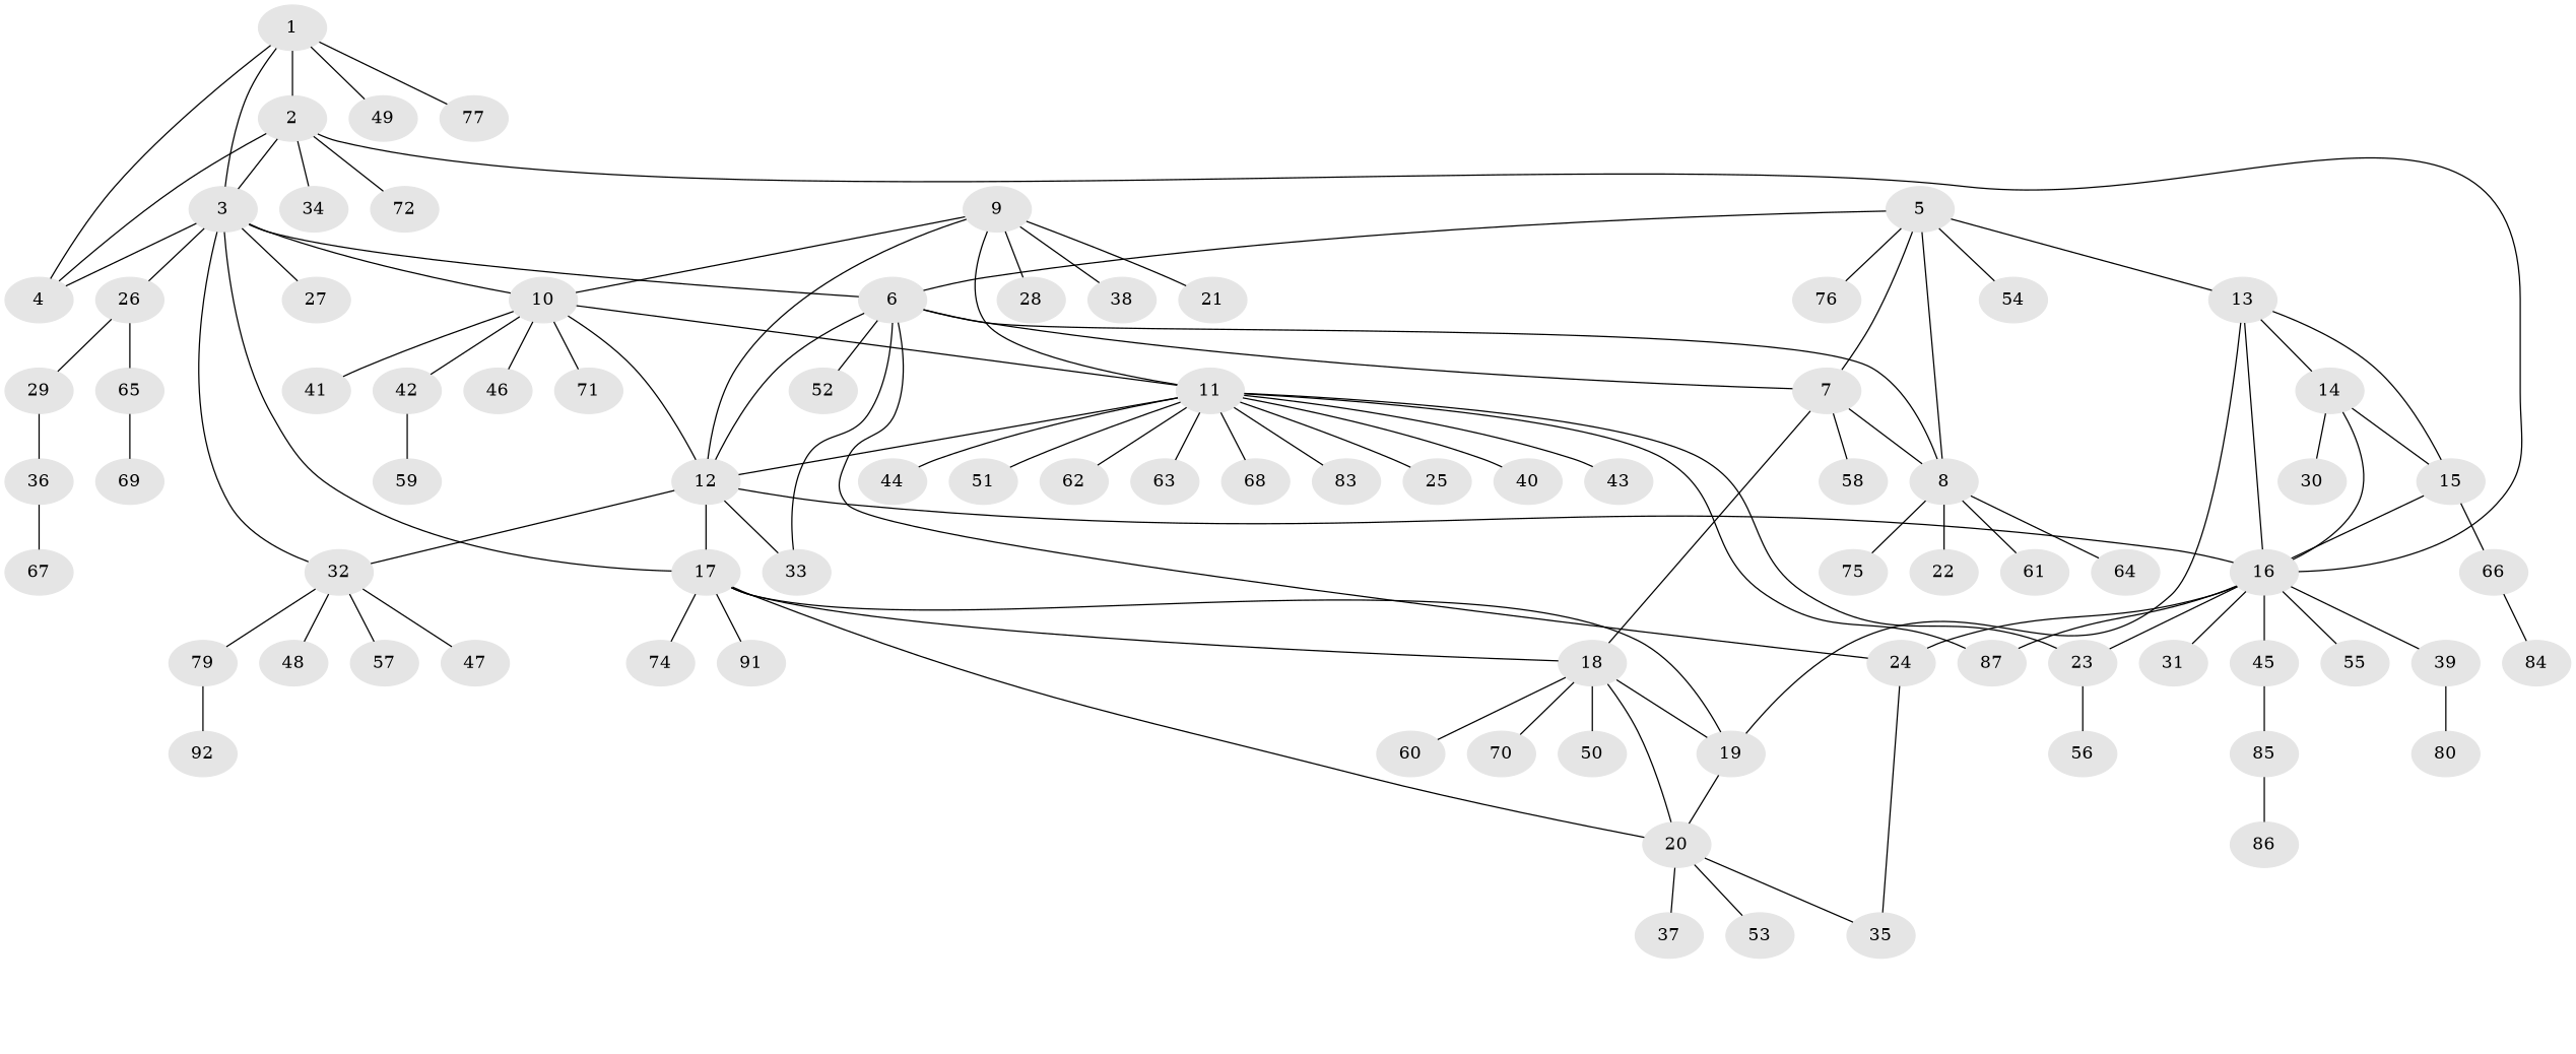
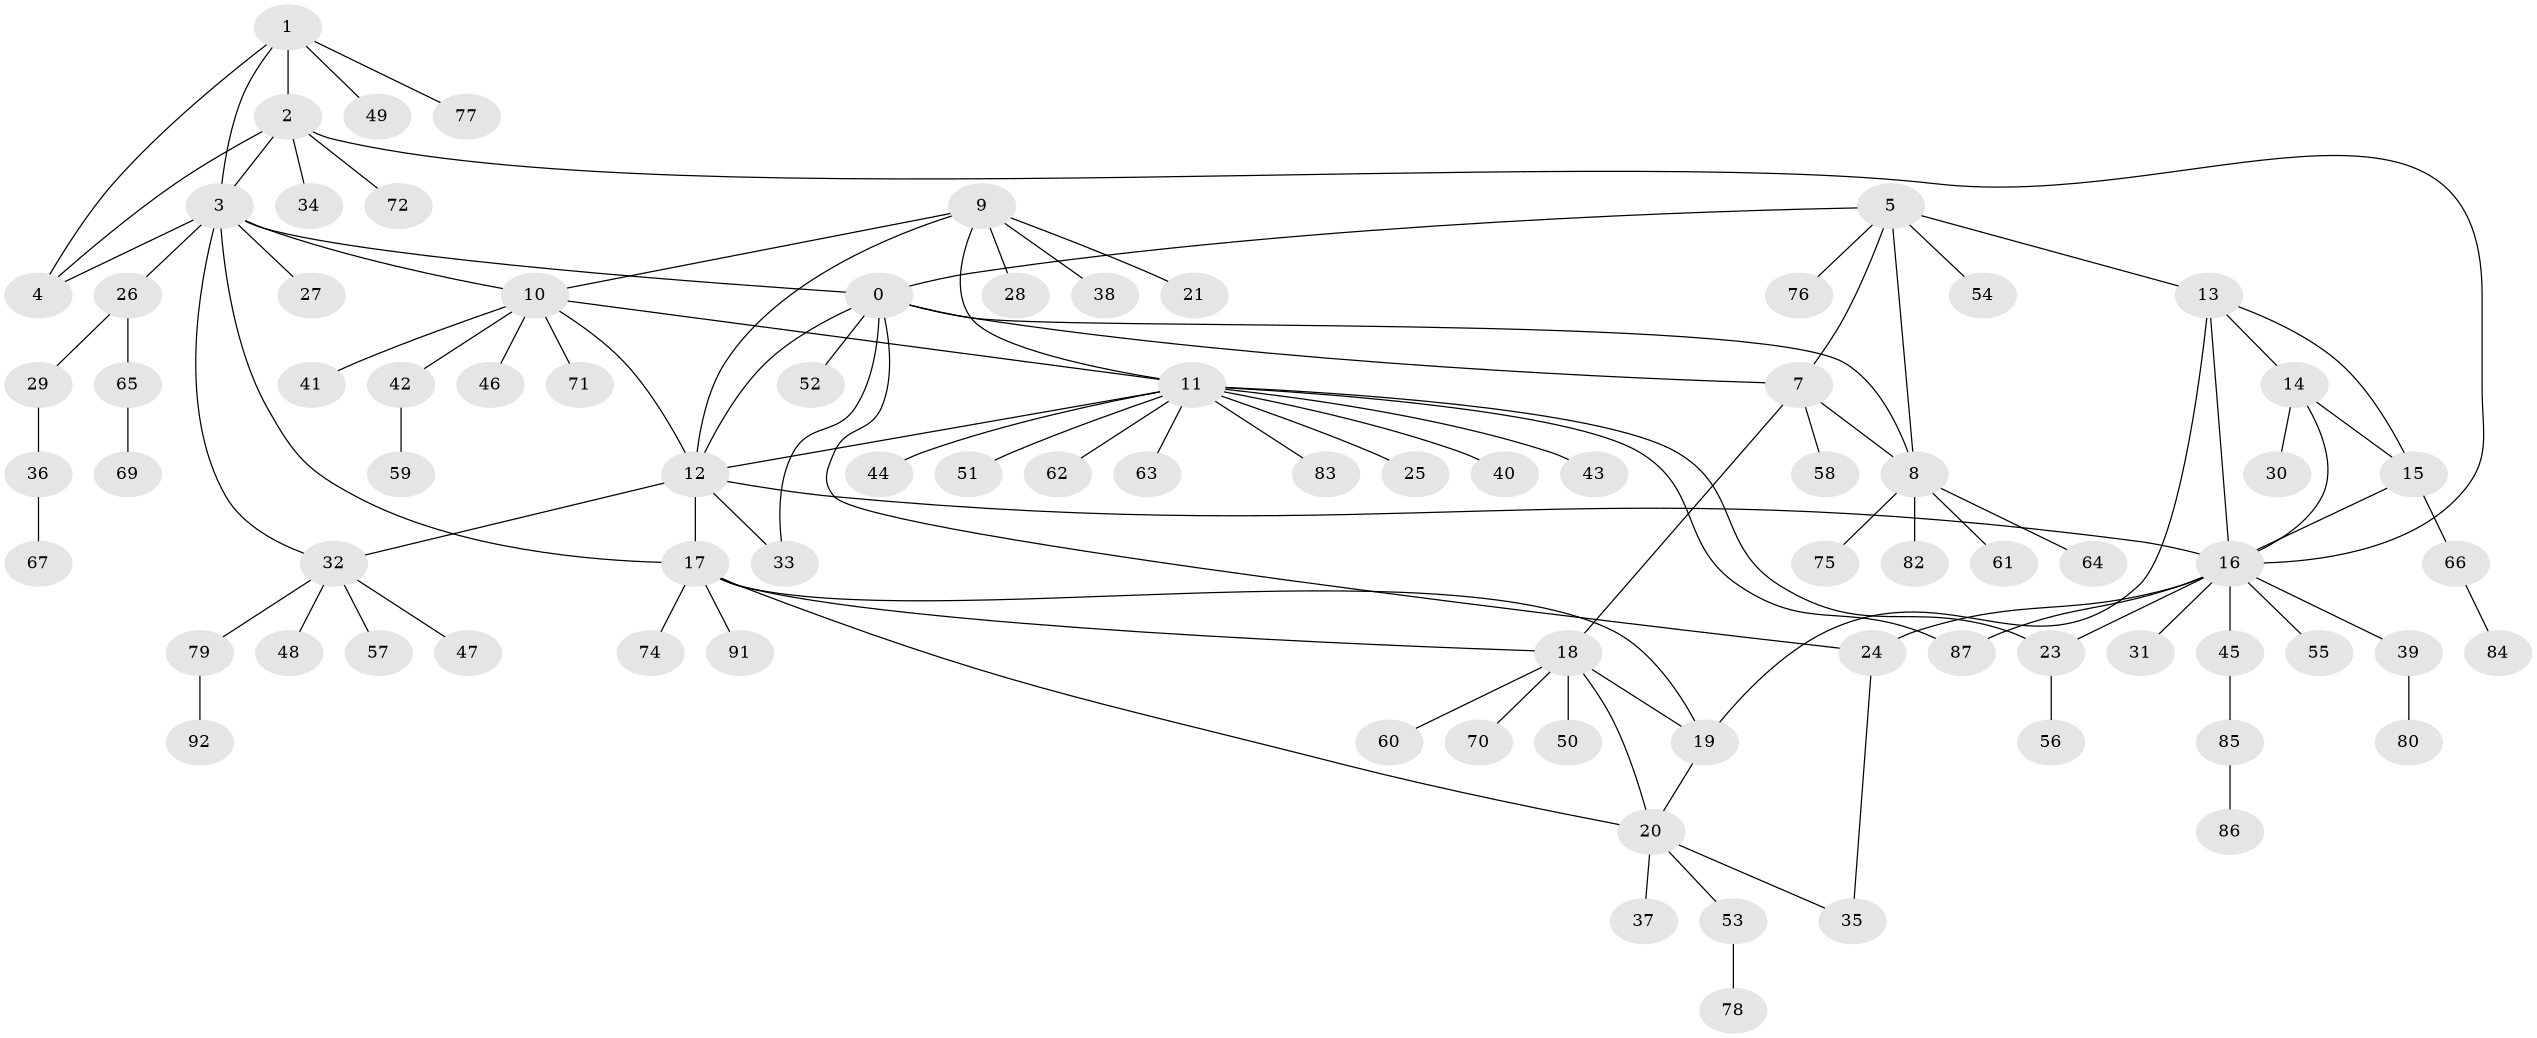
  graph {
    node [color=gray90 style=filled]
    1
    2
    3
    4
    49
    77
    16
    34
    72
-   6
+   6 [label=0]
    10
    17
    26
    27
    32
    24
    23
    87
    31
    39
    45
    55
    7
    8
    12
    33
    52
    11
    41
    42
    46
    71
    18
    19
    20
    74
    n37 [label=91]
    29
    65
    47
    48
    57
    79
    5
    13
    54
    76
    58
-   22
+   22 [label=82]
    61
    64
    75
    14
    15
    35
    50
    60
    70
    9
    21
    28
    38
    25
    40
    43
    44
    51
    62
    63
-   68
    83
    59
    56
    30
    66
    84
    80
    85
    37
    53
+   78
    36
    69
    67
    n85 [label=92]
    86
    1 -- 2
    1 -- 3
    1 -- 4
    1 -- 49
    1 -- 77
    2 -- 3
    2 -- 4
    2 -- 16
    2 -- 34
    2 -- 72
    3 -- 4
    3 -- 6
    3 -- 10
    3 -- 17
    3 -- 26
    3 -- 27
    3 -- 32
    16 -- 24
    16 -- 23
    16 -- 87
    16 -- 31
    16 -- 39
    16 -- 45
    16 -- 55
    6 -- 24
    6 -- 7
    6 -- 8
    6 -- 12
    6 -- 33
    6 -- 52
    10 -- 12
    10 -- 11
    10 -- 41
    10 -- 42
    10 -- 46
    10 -- 71
    17 -- 18
    17 -- 19
    17 -- 20
    17 -- 74
    17 -- n37
    26 -- 29
    26 -- 65
    32 -- 47
    32 -- 48
    32 -- 57
    32 -- 79
    24 -- 35
    23 -- 56
    39 -- 80
    45 -- 85
    7 -- 8
    7 -- 18
    7 -- 58
    8 -- 22
    8 -- 61
    8 -- 64
    8 -- 75
    12 -- 16
    12 -- 17
    12 -- 32
    12 -- 33
    11 -- 23
    11 -- 87
    11 -- 12
    11 -- 25
    11 -- 40
    11 -- 43
    11 -- 44
    11 -- 51
    11 -- 62
    11 -- 63
-   11 -- 68
    11 -- 83
    42 -- 59
    18 -- 19
    18 -- 20
    18 -- 50
    18 -- 60
    18 -- 70
    19 -- 20
    20 -- 35
    20 -- 37
    20 -- 53
    29 -- 36
    65 -- 69
    79 -- n85
    5 -- 6
    5 -- 7
    5 -- 8
    5 -- 13
    5 -- 54
    5 -- 76
    13 -- 16
    13 -- 19
    13 -- 14
    13 -- 15
    14 -- 16
    14 -- 15
    14 -- 30
    15 -- 16
    15 -- 66
    9 -- 10
    9 -- 12
    9 -- 11
    9 -- 21
    9 -- 28
    9 -- 38
    66 -- 84
    85 -- 86
+   53 -- 78
    36 -- 67
  }
